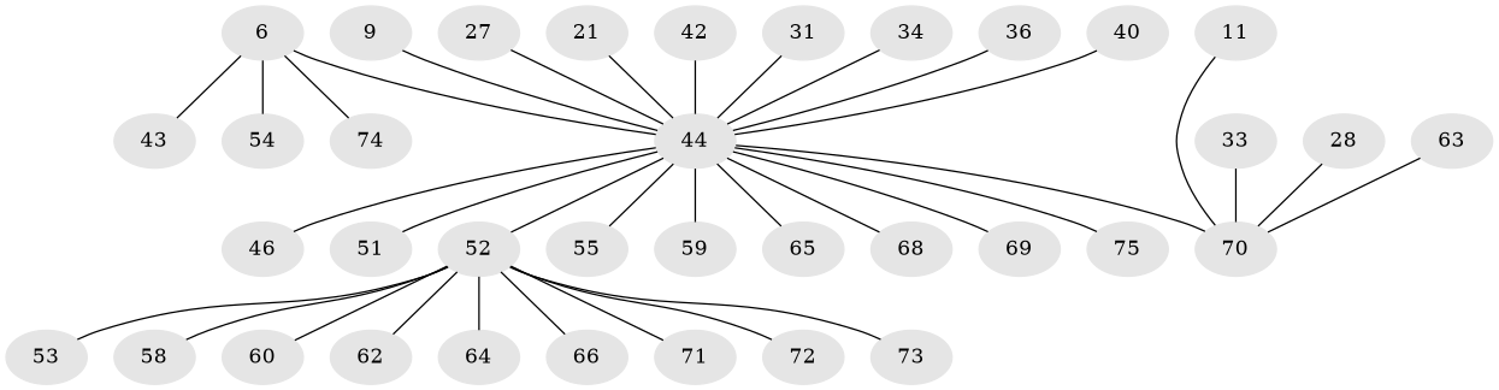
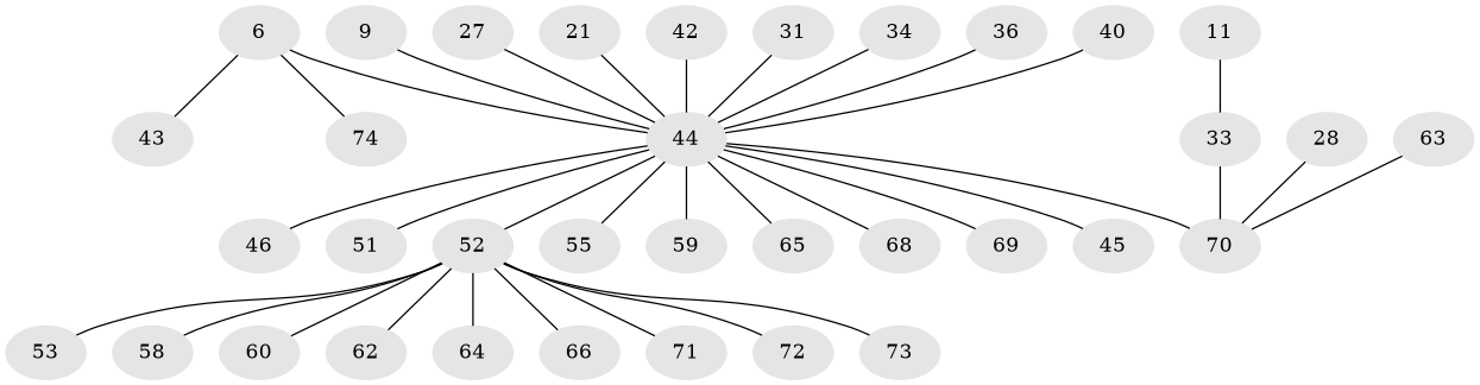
  graph {
    node [color=gray90 style=filled]
    43 [super="+29"]
    6
    44 [super="+4+5"]
-   54 [super="+49"]
    74
    70 [super="+27+8"]
    46
    51 [super="+42"]
    52 [super="+45+48+18+20+25+26+37+47"]
    55
    59
    65 [super="+61"]
    68
    69 [super="+67"]
-   75
+   75 [label=45]
    9
    11
    n18 [label=27]
    21
    n20 [label=42]
    28
    31
    33
    34
    36
    40
    53
    58
    60
    62
    64
    66
    71
    72 [super="+24"]
    73 [super="+57"]
    63
    6 -- 43
    6 -- 44 [weight=2]
-   6 -- 54
    6 -- 74
    44 -- 70 [weight=2]
    44 -- 46
    44 -- 51
    44 -- 52 [weight=3]
    44 -- 55
    44 -- 59
    44 -- 65
    44 -- 68
    44 -- 69
    44 -- 75
    52 -- 53
    52 -- 58
    52 -- 60
    52 -- 62
    52 -- 64
    52 -- 66
    52 -- 71
    52 -- 72
    52 -- 73
    9 -- 44
-   11 -- 70
+   11 -- 33
    n18 -- 44
    21 -- 44
    n20 -- 44
    28 -- 70
    31 -- 44
    33 -- 70
    34 -- 44
    36 -- 44
    40 -- 44
    63 -- 70
  }
